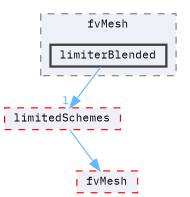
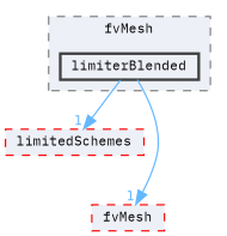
  digraph {
    compound=true
    fontname="IBM Plex Mono"
    node [color=red fillcolor="#edf0f7" fontname="IBM Plex Mono" fontsize=10 shape=box style="filled,dashed"]
    edge [color=steelblue1 fontcolor=steelblue1 fontname="IBM Plex Mono" fontsize=10 headlabel=1 labeldistance=1.5 labelfontname=Helvetica labelfontsize=10]
    n1 [color=grey25 height=0.2 label=limiterBlended style="filled,bold" width=0.4]
    n2 [height=0.2 label=limitedSchemes width=0.4]
    n3 [height=0.2 label=fvMesh width=0.4]
    subgraph cluster_1 {
      bgcolor="#edf0f7"
      fontsize=10
      label=fvMesh
      pencolor=grey50
      style="filled,dashed"
      n1
    }
    n1 -> n2
-   n2 -> n3
+   n1 -> n3
  }
